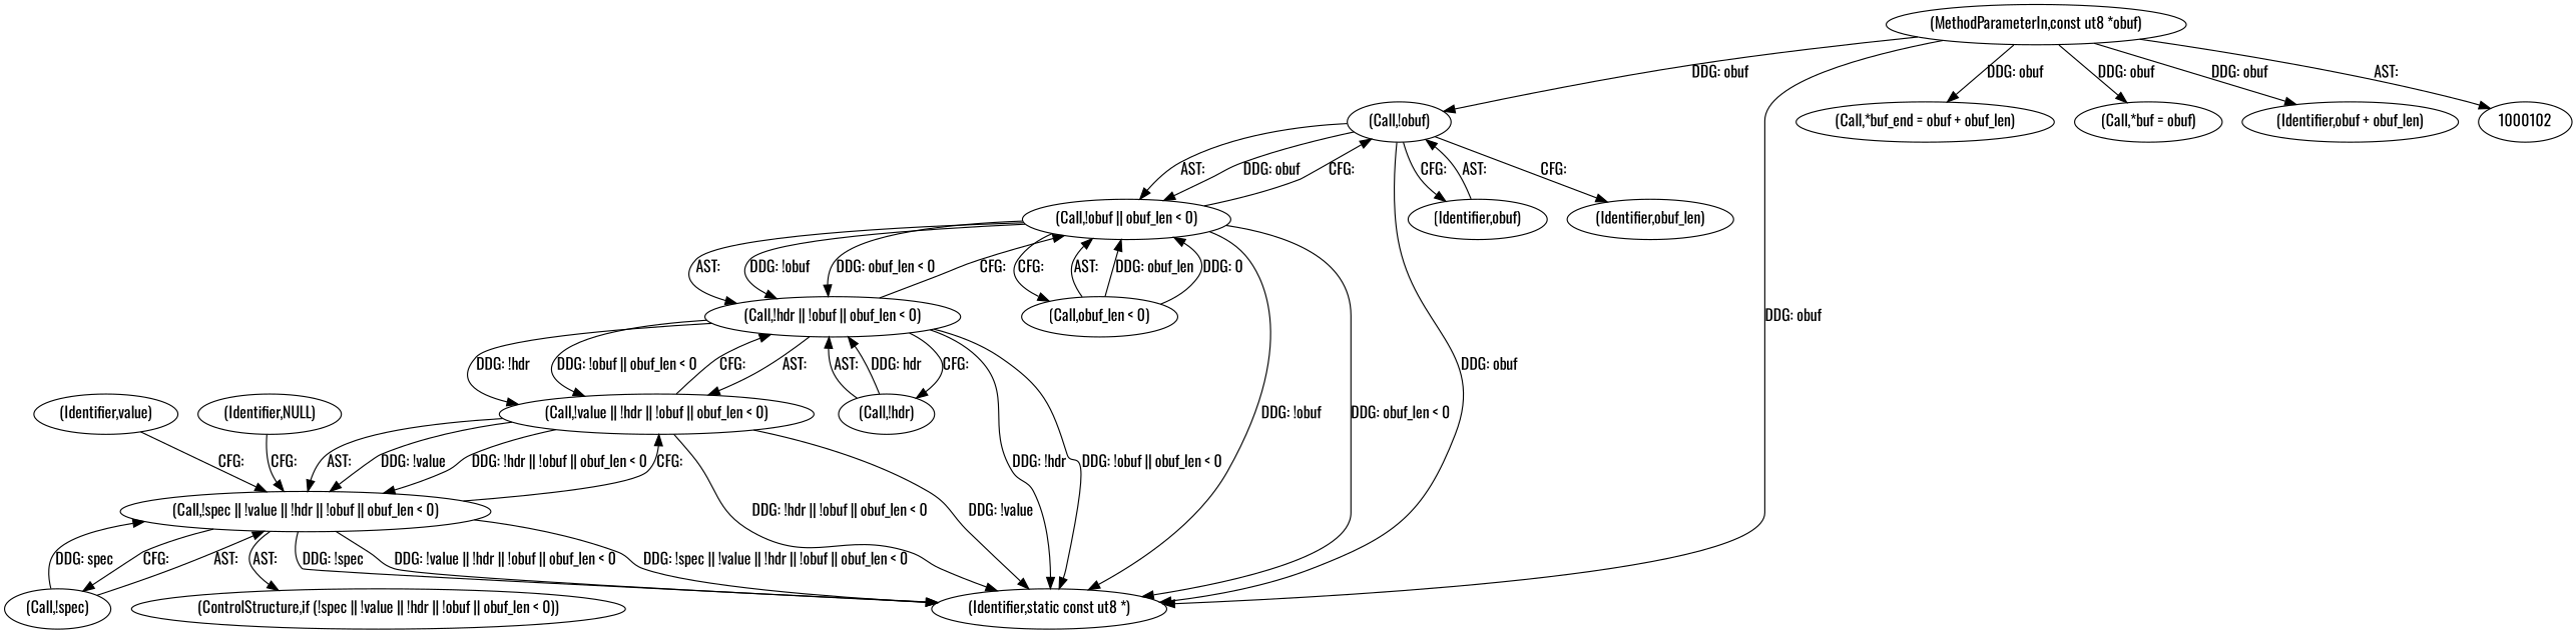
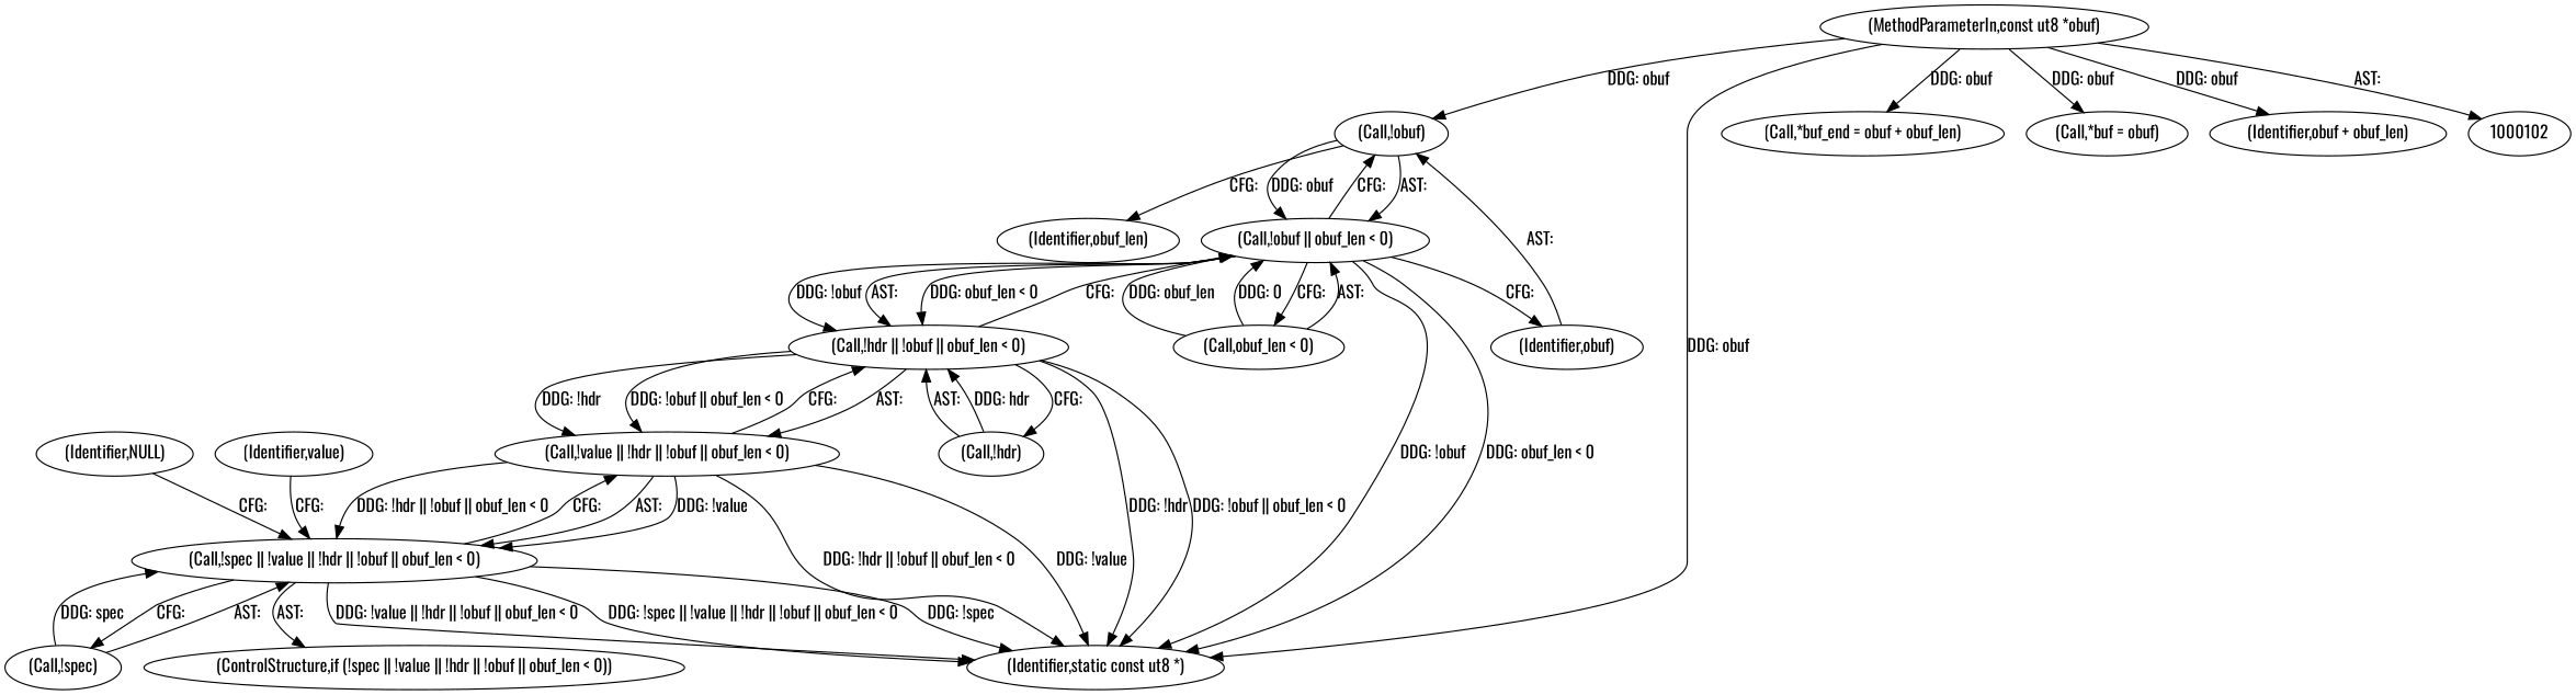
  digraph {
    fontname=Oswald
    node [fontname=Oswald]
    edge [fontname=Oswald]
    n1 [label="(Call,!obuf)"]
    n2 [label="(Call,!obuf || obuf_len < 0)"]
    n3 [label="(Identifier,static const ut8 *)"]
    n4 [label="(Identifier,obuf)"]
    n5 [label="(Identifier,obuf_len)"]
    n6 [label="(Call,!hdr || !obuf || obuf_len < 0)"]
    n7 [label="(Call,obuf_len < 0)"]
    n8 [label="(MethodParameterIn,const ut8 *obuf)"]
    n9 [label="(Call,*buf_end = obuf + obuf_len)"]
    n10 [label="(Call,*buf = obuf)"]
    n11 [label="(Identifier,obuf + obuf_len)"]
    1000102
    n13 [label="(Call,!value || !hdr || !obuf || obuf_len < 0)"]
    n14 [label="(Call,!hdr)"]
    n15 [label="(Call,!spec || !value || !hdr || !obuf || obuf_len < 0)"]
    n16 [label="(Call,!spec)"]
    n17 [label="(ControlStructure,if (!spec || !value || !hdr || !obuf || obuf_len < 0))"]
    n18 [label="(Identifier,value)"]
    n19 [label="(Identifier,NULL)"]
    n1 -> n2 [label="AST: "]
    n1 -> n2 [label="DDG: obuf"]
-   n1 -> n3 [label="DDG: obuf"]
-   n1 -> n4 [label="CFG: "]
+   n2 -> n4 [label="CFG: "]
    n1 -> n5 [label="CFG: "]
    n2 -> n1 [label="CFG: "]
    n2 -> n3 [label="DDG: !obuf"]
    n2 -> n3 [label="DDG: obuf_len < 0"]
    n2 -> n6 [label="AST: "]
    n2 -> n6 [label="DDG: !obuf"]
    n2 -> n6 [label="DDG: obuf_len < 0"]
    n2 -> n7 [label="CFG: "]
    n4 -> n1 [label="AST: "]
    n6 -> n2 [label="CFG: "]
    n6 -> n3 [label="DDG: !hdr"]
    n6 -> n3 [label="DDG: !obuf || obuf_len < 0"]
    n6 -> n13 [label="AST: "]
    n6 -> n13 [label="DDG: !hdr"]
    n6 -> n13 [label="DDG: !obuf || obuf_len < 0"]
    n6 -> n14 [label="CFG: "]
    n7 -> n2 [label="AST: "]
    n7 -> n2 [label="DDG: obuf_len"]
    n7 -> n2 [label="DDG: 0"]
    n8 -> n1 [label="DDG: obuf"]
    n8 -> n3 [label="DDG: obuf"]
    n8 -> n9 [label="DDG: obuf"]
    n8 -> n10 [label="DDG: obuf"]
    n8 -> n11 [label="DDG: obuf"]
    n8 -> 1000102 [label="AST: "]
    n13 -> n3 [label="DDG: !hdr || !obuf || obuf_len < 0"]
    n13 -> n3 [label="DDG: !value"]
    n13 -> n6 [label="CFG: "]
    n13 -> n15 [label="AST: "]
    n13 -> n15 [label="DDG: !value"]
    n13 -> n15 [label="DDG: !hdr || !obuf || obuf_len < 0"]
    n14 -> n6 [label="AST: "]
    n14 -> n6 [label="DDG: hdr"]
    n15 -> n3 [label="DDG: !value || !hdr || !obuf || obuf_len < 0"]
    n15 -> n3 [label="DDG: !spec || !value || !hdr || !obuf || obuf_len < 0"]
    n15 -> n3 [label="DDG: !spec"]
    n15 -> n13 [label="CFG: "]
    n15 -> n16 [label="CFG: "]
    n15 -> n17 [label="AST: "]
    n16 -> n15 [label="AST: "]
    n16 -> n15 [label="DDG: spec"]
    n18 -> n15 [label="CFG: "]
    n19 -> n15 [label="CFG: "]
  }
